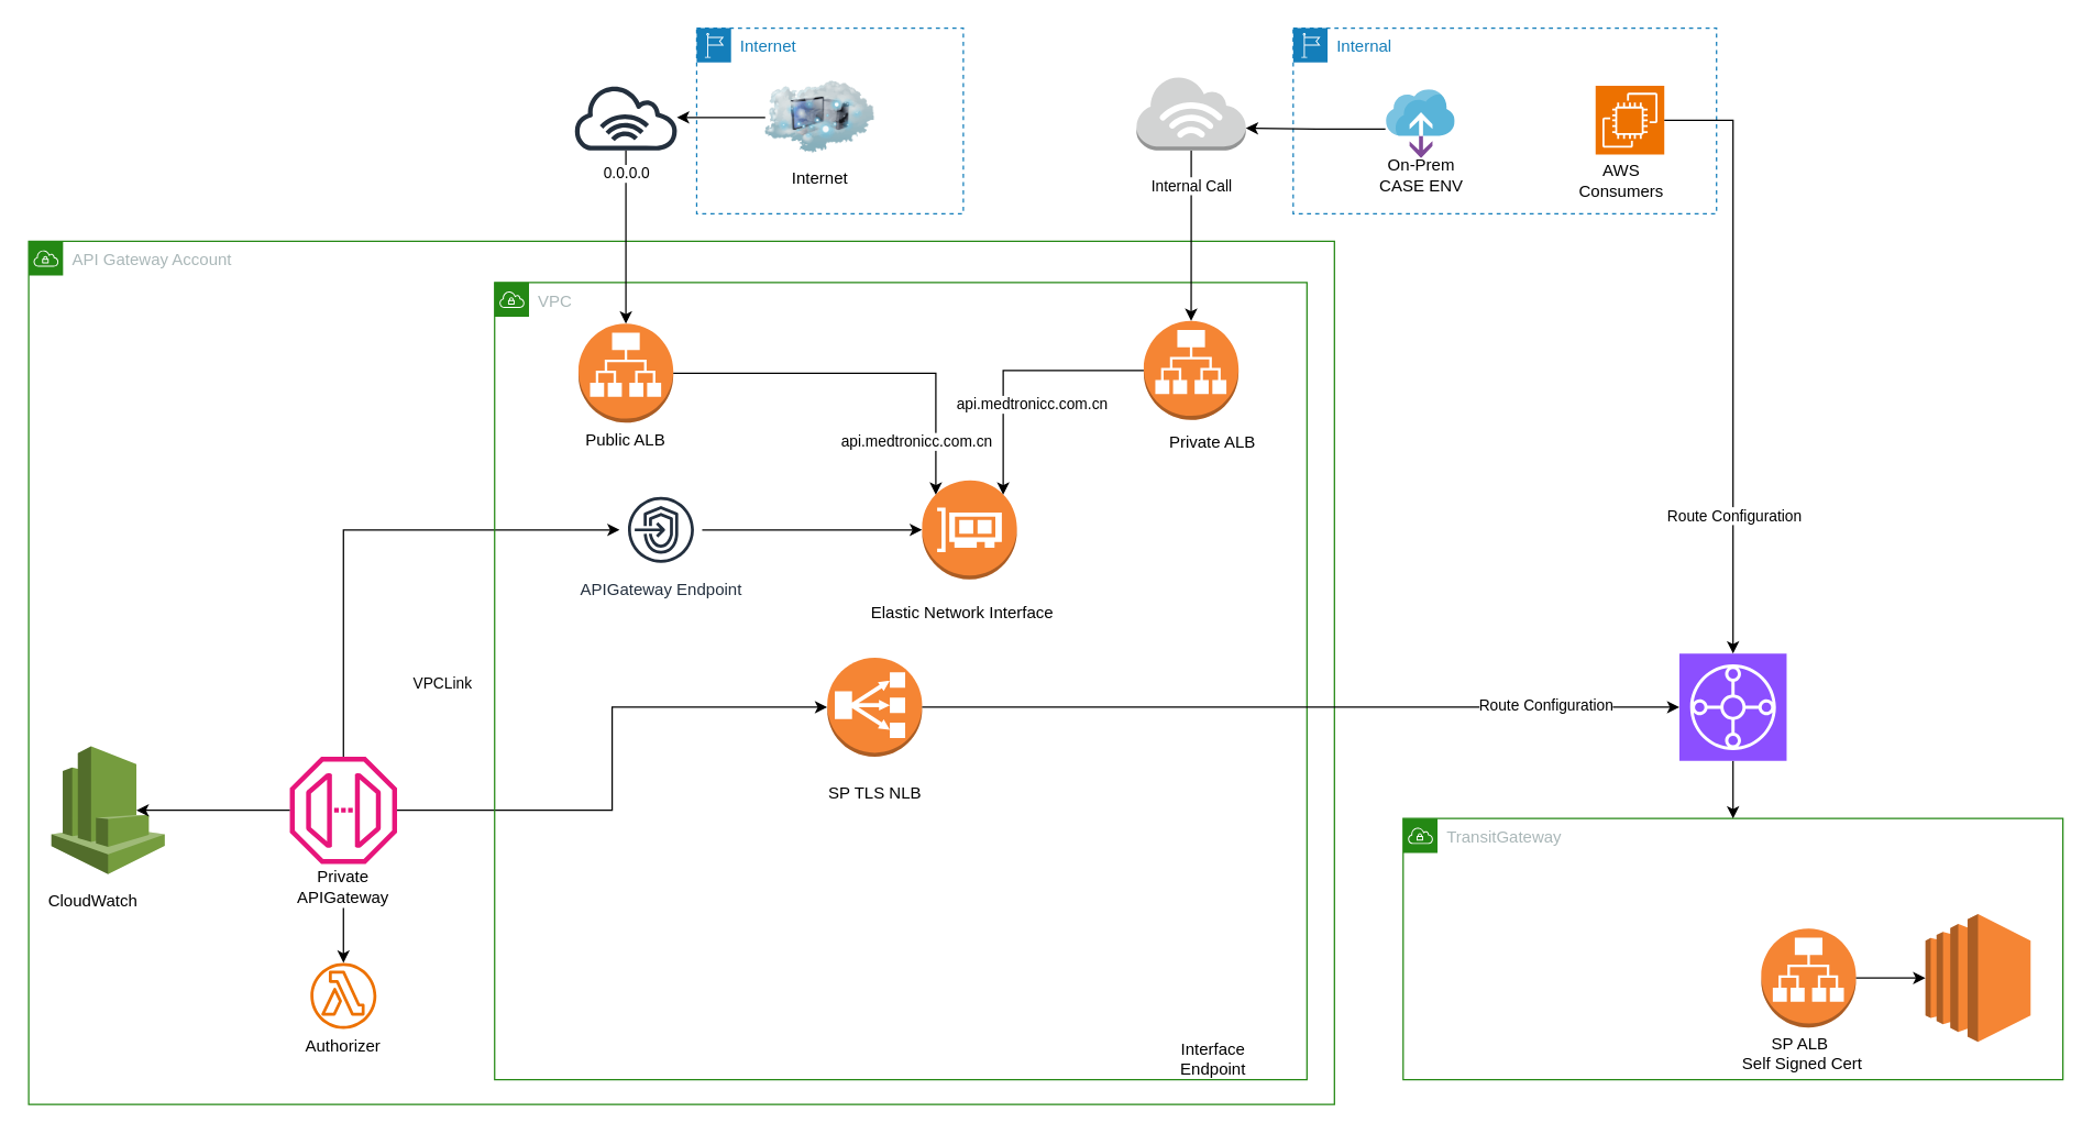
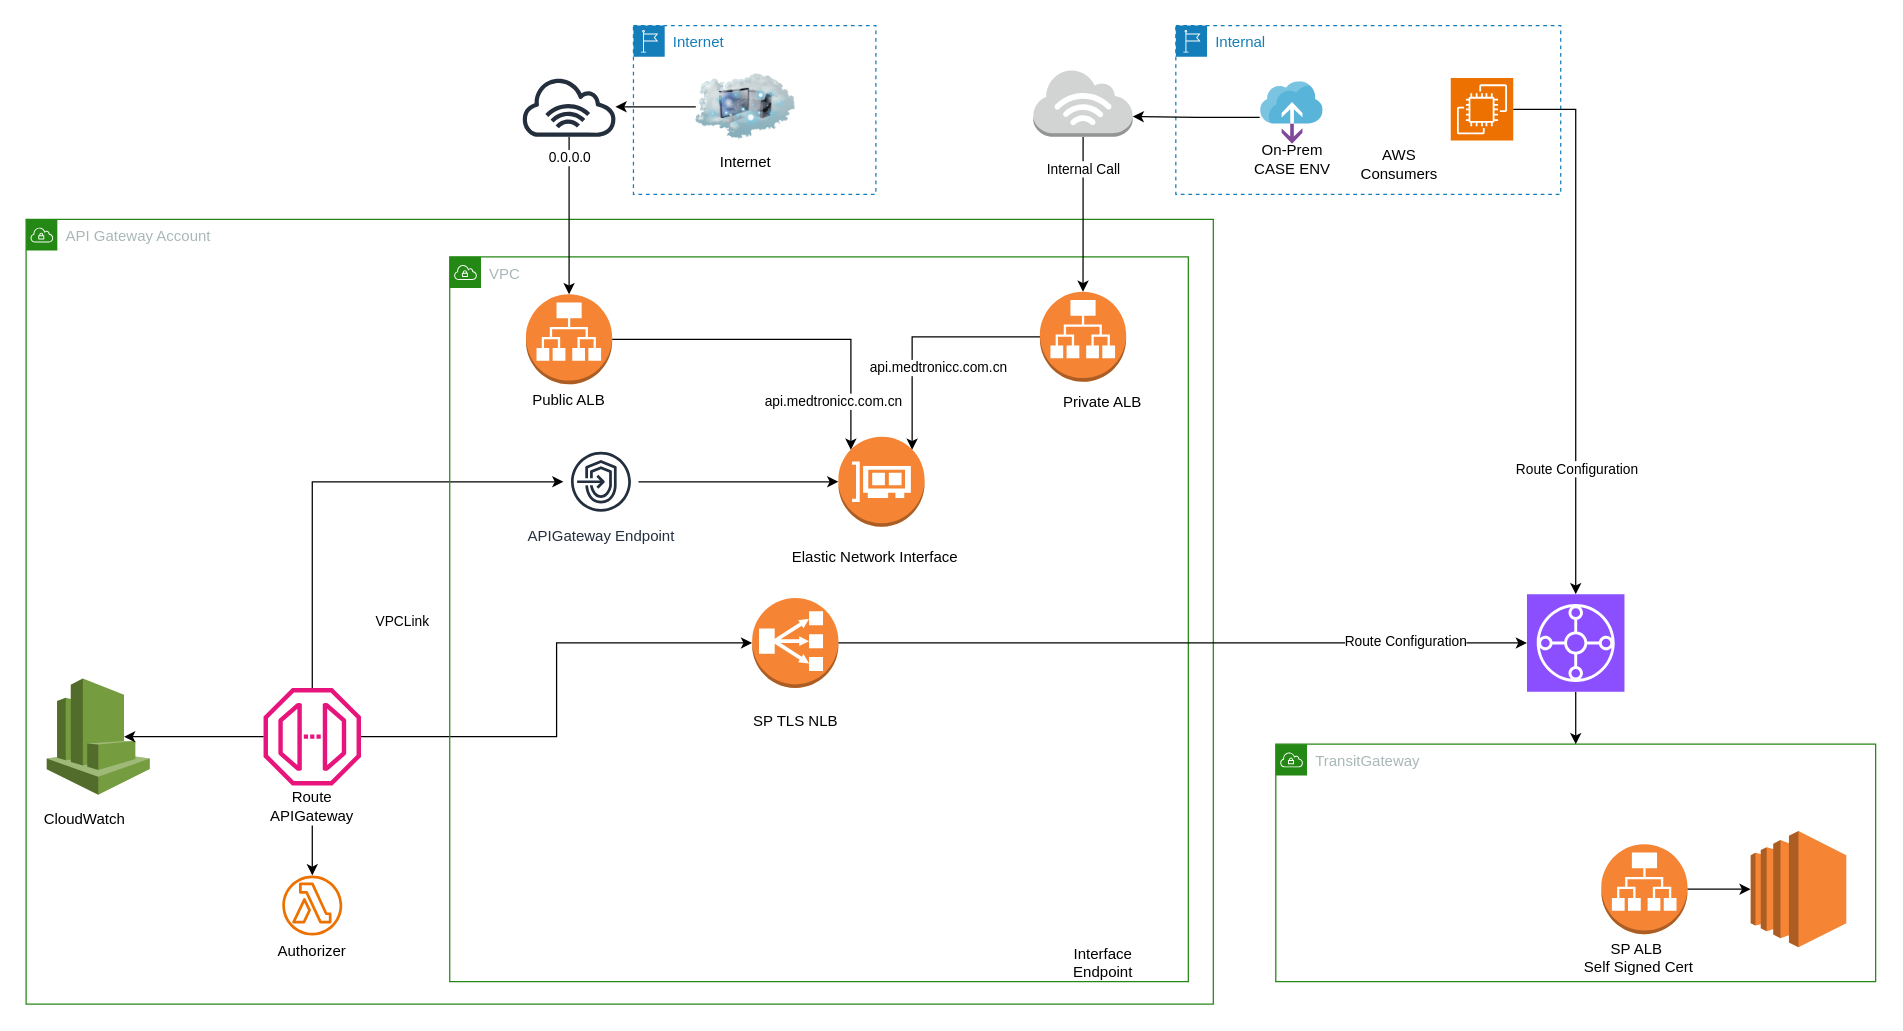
  <mxCell id="0" />
  <mxCell id="1" parent="0" />
  <mxCell id="2" value="API Gateway Account" style="points=[[0,0],[0.25,0],[0.5,0],[0.75,0],[1,0],[1,0.25],[1,0.5],[1,0.75],[1,1],[0.75,1],[0.5,1],[0.25,1],[0,1],[0,0.75],[0,0.5],[0,0.25]];outlineConnect=0;gradientColor=none;html=1;whiteSpace=wrap;fontSize=12;fontStyle=0;container=1;pointerEvents=0;collapsible=0;recursiveResize=0;shape=mxgraph.aws4.group;grIcon=mxgraph.aws4.group_vpc;strokeColor=#248814;fillColor=none;verticalAlign=top;align=left;spacingLeft=30;fontColor=#AAB7B8;dashed=0;" vertex="1" parent="1"><mxGeometry x="20" y="175" width="950" height="628" as="geometry" /></mxCell>
  <mxCell id="3" style="edgeStyle=orthogonalEdgeStyle;rounded=0;orthogonalLoop=1;jettySize=auto;html=1;" edge="1" parent="2" source="4" target="15"><mxGeometry relative="1" as="geometry"><Array as="points"><mxPoint x="229" y="210" /></Array></mxGeometry></mxCell>
  <mxCell id="4" value="" style="sketch=0;outlineConnect=0;fontColor=#232F3E;gradientColor=none;fillColor=#E7157B;strokeColor=none;dashed=0;verticalLabelPosition=bottom;verticalAlign=top;align=center;html=1;fontSize=12;fontStyle=0;aspect=fixed;pointerEvents=1;shape=mxgraph.aws4.endpoint;" vertex="1" parent="2"><mxGeometry x="190" y="375" width="78" height="78" as="geometry" /></mxCell>
  <mxCell id="5" style="edgeStyle=orthogonalEdgeStyle;rounded=0;orthogonalLoop=1;jettySize=auto;html=1;entryX=0;entryY=0.5;entryDx=0;entryDy=0;entryPerimeter=0;" edge="1" parent="2" source="4" target="28"><mxGeometry relative="1" as="geometry" /></mxCell>
  <mxCell id="6" value="VPCLink" style="edgeLabel;html=1;align=center;verticalAlign=middle;resizable=0;points=[];" vertex="1" connectable="0" parent="5"><mxGeometry x="-0.013" y="3" relative="1" as="geometry"><mxPoint x="-121" y="-58" as="offset" /></mxGeometry></mxCell>
- <mxCell id="7" value="Private APIGateway" style="text;html=1;strokeColor=none;fillColor=none;align=center;verticalAlign=middle;whiteSpace=wrap;rounded=0;" vertex="1" parent="2"><mxGeometry x="199" y="455" width="60" height="30" as="geometry" /></mxCell>
+ <mxCell id="7" value="Route APIGateway" style="text;html=1;strokeColor=none;fillColor=none;align=center;verticalAlign=middle;whiteSpace=wrap;rounded=0;" vertex="1" parent="2"><mxGeometry x="199" y="455" width="60" height="30" as="geometry" /></mxCell>
  <mxCell id="8" value="" style="outlineConnect=0;dashed=0;verticalLabelPosition=bottom;verticalAlign=top;align=center;html=1;shape=mxgraph.aws3.cloudwatch;fillColor=#759C3E;gradientColor=none;" vertex="1" parent="2"><mxGeometry x="16.5" y="367.5" width="82.5" height="93" as="geometry" /></mxCell>
  <mxCell id="9" style="edgeStyle=orthogonalEdgeStyle;rounded=0;orthogonalLoop=1;jettySize=auto;html=1;entryX=0.75;entryY=0.5;entryDx=0;entryDy=0;entryPerimeter=0;" edge="1" parent="2" source="4" target="8"><mxGeometry relative="1" as="geometry" /></mxCell>
  <mxCell id="10" value="CloudWatch" style="text;html=1;strokeColor=none;fillColor=none;align=center;verticalAlign=middle;whiteSpace=wrap;rounded=0;" vertex="1" parent="2"><mxGeometry x="16.5" y="465" width="60" height="30" as="geometry" /></mxCell>
  <mxCell id="11" value="" style="sketch=0;outlineConnect=0;fontColor=#232F3E;gradientColor=none;fillColor=#ED7100;strokeColor=none;dashed=0;verticalLabelPosition=bottom;verticalAlign=top;align=center;html=1;fontSize=12;fontStyle=0;aspect=fixed;pointerEvents=1;shape=mxgraph.aws4.lambda_function;" vertex="1" parent="2"><mxGeometry x="205" y="525" width="48" height="48" as="geometry" /></mxCell>
  <mxCell id="12" value="" style="edgeStyle=orthogonalEdgeStyle;rounded=0;orthogonalLoop=1;jettySize=auto;html=1;" edge="1" parent="2" source="7" target="11"><mxGeometry relative="1" as="geometry" /></mxCell>
  <mxCell id="13" value="Authorizer" style="text;html=1;strokeColor=none;fillColor=none;align=center;verticalAlign=middle;whiteSpace=wrap;rounded=0;" vertex="1" parent="2"><mxGeometry x="199" y="571" width="60" height="30" as="geometry" /></mxCell>
  <mxCell id="14" value="VPC" style="points=[[0,0],[0.25,0],[0.5,0],[0.75,0],[1,0],[1,0.25],[1,0.5],[1,0.75],[1,1],[0.75,1],[0.5,1],[0.25,1],[0,1],[0,0.75],[0,0.5],[0,0.25]];outlineConnect=0;gradientColor=none;html=1;whiteSpace=wrap;fontSize=12;fontStyle=0;container=1;pointerEvents=0;collapsible=0;recursiveResize=0;shape=mxgraph.aws4.group;grIcon=mxgraph.aws4.group_vpc;strokeColor=#248814;fillColor=none;verticalAlign=top;align=left;spacingLeft=30;fontColor=#AAB7B8;dashed=0;" vertex="1" parent="2"><mxGeometry x="339" y="30" width="591" height="580" as="geometry" /></mxCell>
  <mxCell id="15" value="APIGateway Endpoint" style="sketch=0;outlineConnect=0;fontColor=#232F3E;gradientColor=none;strokeColor=#232F3E;fillColor=#ffffff;dashed=0;verticalLabelPosition=bottom;verticalAlign=top;align=center;html=1;fontSize=12;fontStyle=0;aspect=fixed;shape=mxgraph.aws4.resourceIcon;resIcon=mxgraph.aws4.endpoints;" vertex="1" parent="14"><mxGeometry x="91" y="150" width="60" height="60" as="geometry" /></mxCell>
  <mxCell id="16" value="" style="outlineConnect=0;dashed=0;verticalLabelPosition=bottom;verticalAlign=top;align=center;html=1;shape=mxgraph.aws3.elastic_network_interface;fillColor=#F58534;gradientColor=none;" vertex="1" parent="14"><mxGeometry x="311" y="144" width="69" height="72" as="geometry" /></mxCell>
  <mxCell id="17" style="edgeStyle=orthogonalEdgeStyle;rounded=0;orthogonalLoop=1;jettySize=auto;html=1;entryX=0;entryY=0.5;entryDx=0;entryDy=0;entryPerimeter=0;" edge="1" parent="14" source="15" target="16"><mxGeometry relative="1" as="geometry" /></mxCell>
  <mxCell id="18" value="Elastic Network Interface" style="text;html=1;strokeColor=none;fillColor=none;align=center;verticalAlign=middle;whiteSpace=wrap;rounded=0;" vertex="1" parent="14"><mxGeometry x="271.88" y="226" width="137.25" height="30" as="geometry" /></mxCell>
  <mxCell id="19" value="" style="outlineConnect=0;dashed=0;verticalLabelPosition=bottom;verticalAlign=top;align=center;html=1;shape=mxgraph.aws3.application_load_balancer;fillColor=#F58534;gradientColor=none;" vertex="1" parent="14"><mxGeometry x="61" y="30" width="69" height="72" as="geometry" /></mxCell>
  <mxCell id="20" value="" style="outlineConnect=0;dashed=0;verticalLabelPosition=bottom;verticalAlign=top;align=center;html=1;shape=mxgraph.aws3.application_load_balancer;fillColor=#F58534;gradientColor=none;" vertex="1" parent="14"><mxGeometry x="472.25" y="28" width="69" height="72" as="geometry" /></mxCell>
  <mxCell id="21" value="Private ALB" style="text;html=1;strokeColor=none;fillColor=none;align=center;verticalAlign=middle;whiteSpace=wrap;rounded=0;" vertex="1" parent="14"><mxGeometry x="453.75" y="102" width="137.25" height="30" as="geometry" /></mxCell>
  <mxCell id="22" value="Public ALB" style="text;html=1;strokeColor=none;fillColor=none;align=center;verticalAlign=middle;whiteSpace=wrap;rounded=0;" vertex="1" parent="14"><mxGeometry x="26.88" y="100" width="137.25" height="30" as="geometry" /></mxCell>
  <mxCell id="23" style="edgeStyle=orthogonalEdgeStyle;rounded=0;orthogonalLoop=1;jettySize=auto;html=1;entryX=0.145;entryY=0.145;entryDx=0;entryDy=0;entryPerimeter=0;" edge="1" parent="14" source="19" target="16"><mxGeometry relative="1" as="geometry" /></mxCell>
  <mxCell id="24" value="api.medtronicc.com.cn" style="edgeLabel;html=1;align=center;verticalAlign=middle;resizable=0;points=[];" vertex="1" connectable="0" parent="23"><mxGeometry x="-0.492" y="1" relative="1" as="geometry"><mxPoint x="105" y="50" as="offset" /></mxGeometry></mxCell>
  <mxCell id="25" style="edgeStyle=orthogonalEdgeStyle;rounded=0;orthogonalLoop=1;jettySize=auto;html=1;exitX=0;exitY=0.5;exitDx=0;exitDy=0;exitPerimeter=0;entryX=0.855;entryY=0.145;entryDx=0;entryDy=0;entryPerimeter=0;" edge="1" parent="14" source="20" target="16"><mxGeometry relative="1" as="geometry" /></mxCell>
  <mxCell id="26" value="api.medtronicc.com.cn" style="edgeLabel;html=1;align=center;verticalAlign=middle;resizable=0;points=[];" vertex="1" connectable="0" parent="25"><mxGeometry x="-0.15" y="1" relative="1" as="geometry"><mxPoint y="23" as="offset" /></mxGeometry></mxCell>
  <mxCell id="27" value="Interface Endpoint" style="text;html=1;strokeColor=none;fillColor=none;align=center;verticalAlign=middle;whiteSpace=wrap;rounded=0;" vertex="1" parent="14"><mxGeometry x="479.63" y="550" width="85.5" height="30" as="geometry" /></mxCell>
  <mxCell id="28" value="" style="outlineConnect=0;dashed=0;verticalLabelPosition=bottom;verticalAlign=top;align=center;html=1;shape=mxgraph.aws3.classic_load_balancer;fillColor=#F58534;gradientColor=none;" vertex="1" parent="14"><mxGeometry x="242" y="273" width="69" height="72" as="geometry" /></mxCell>
  <mxCell id="29" value="SP TLS NLB" style="text;html=1;strokeColor=none;fillColor=none;align=center;verticalAlign=middle;whiteSpace=wrap;rounded=0;" vertex="1" parent="14"><mxGeometry x="233.75" y="357" width="85.5" height="30" as="geometry" /></mxCell>
  <mxCell id="30" value="TransitGateway" style="points=[[0,0],[0.25,0],[0.5,0],[0.75,0],[1,0],[1,0.25],[1,0.5],[1,0.75],[1,1],[0.75,1],[0.5,1],[0.25,1],[0,1],[0,0.75],[0,0.5],[0,0.25]];outlineConnect=0;gradientColor=none;html=1;whiteSpace=wrap;fontSize=12;fontStyle=0;container=1;pointerEvents=0;collapsible=0;recursiveResize=0;shape=mxgraph.aws4.group;grIcon=mxgraph.aws4.group_vpc;strokeColor=#248814;fillColor=none;verticalAlign=top;align=left;spacingLeft=30;fontColor=#AAB7B8;dashed=0;" vertex="1" parent="1"><mxGeometry x="1020" y="595" width="480" height="190" as="geometry" /></mxCell>
  <mxCell id="31" value="" style="outlineConnect=0;dashed=0;verticalLabelPosition=bottom;verticalAlign=top;align=center;html=1;shape=mxgraph.aws3.ec2;fillColor=#F58534;gradientColor=none;" vertex="1" parent="30"><mxGeometry x="380" y="69.5" width="76.5" height="93" as="geometry" /></mxCell>
  <mxCell id="32" value="" style="outlineConnect=0;dashed=0;verticalLabelPosition=bottom;verticalAlign=top;align=center;html=1;shape=mxgraph.aws3.application_load_balancer;fillColor=#F58534;gradientColor=none;" vertex="1" parent="30"><mxGeometry x="260.5" y="80" width="69" height="72" as="geometry" /></mxCell>
  <mxCell id="33" style="edgeStyle=orthogonalEdgeStyle;rounded=0;orthogonalLoop=1;jettySize=auto;html=1;exitX=1;exitY=0.5;exitDx=0;exitDy=0;exitPerimeter=0;entryX=0;entryY=0.5;entryDx=0;entryDy=0;entryPerimeter=0;" edge="1" parent="30" source="32" target="31"><mxGeometry relative="1" as="geometry" /></mxCell>
  <mxCell id="34" value="SP ALB&lt;br&gt;&amp;nbsp;Self Signed Cert" style="text;html=1;strokeColor=none;fillColor=none;align=center;verticalAlign=middle;whiteSpace=wrap;rounded=0;" vertex="1" parent="30"><mxGeometry x="219" y="156" width="140" height="30" as="geometry" /></mxCell>
  <mxCell id="35" style="edgeStyle=orthogonalEdgeStyle;rounded=0;orthogonalLoop=1;jettySize=auto;html=1;entryX=0.5;entryY=0;entryDx=0;entryDy=0;entryPerimeter=0;" edge="1" parent="1" source="41" target="19"><mxGeometry relative="1" as="geometry"><mxPoint x="290" y="160" as="sourcePoint" /></mxGeometry></mxCell>
  <mxCell id="36" value="0.0.0.0" style="edgeLabel;html=1;align=center;verticalAlign=middle;resizable=0;points=[];" vertex="1" connectable="0" parent="35"><mxGeometry x="0.26" y="3" relative="1" as="geometry"><mxPoint x="-3" y="-63" as="offset" /></mxGeometry></mxCell>
  <mxCell id="37" value="Internet" style="points=[[0,0],[0.25,0],[0.5,0],[0.75,0],[1,0],[1,0.25],[1,0.5],[1,0.75],[1,1],[0.75,1],[0.5,1],[0.25,1],[0,1],[0,0.75],[0,0.5],[0,0.25]];outlineConnect=0;gradientColor=none;html=1;whiteSpace=wrap;fontSize=12;fontStyle=0;container=1;pointerEvents=0;collapsible=0;recursiveResize=0;shape=mxgraph.aws4.group;grIcon=mxgraph.aws4.group_region;strokeColor=#147EBA;fillColor=none;verticalAlign=top;align=left;spacingLeft=30;fontColor=#147EBA;dashed=1;" vertex="1" parent="1"><mxGeometry x="506" y="20" width="194" height="135" as="geometry" /></mxCell>
  <mxCell id="38" value="" style="image;html=1;image=img/lib/clip_art/networking/Cloud_Computer_128x128.png" vertex="1" parent="37"><mxGeometry x="49.88" y="25" width="80" height="80" as="geometry" /></mxCell>
  <mxCell id="39" value="Internet" style="text;html=1;strokeColor=none;fillColor=none;align=center;verticalAlign=middle;whiteSpace=wrap;rounded=0;" vertex="1" parent="37"><mxGeometry x="59.88" y="95" width="60" height="30" as="geometry" /></mxCell>
  <mxCell id="40" value="" style="edgeStyle=orthogonalEdgeStyle;rounded=0;orthogonalLoop=1;jettySize=auto;html=1;" edge="1" parent="1" source="38" target="41"><mxGeometry relative="1" as="geometry"><mxPoint x="556" y="85" as="sourcePoint" /><mxPoint x="455" y="235" as="targetPoint" /></mxGeometry></mxCell>
  <mxCell id="41" value="" style="sketch=0;outlineConnect=0;fontColor=#232F3E;gradientColor=none;fillColor=#232F3D;strokeColor=none;dashed=0;verticalLabelPosition=bottom;verticalAlign=top;align=center;html=1;fontSize=12;fontStyle=0;aspect=fixed;pointerEvents=1;shape=mxgraph.aws4.internet_alt1;" vertex="1" parent="1"><mxGeometry x="415.5" y="61" width="78" height="48" as="geometry" /></mxCell>
  <mxCell id="42" value="Internal" style="points=[[0,0],[0.25,0],[0.5,0],[0.75,0],[1,0],[1,0.25],[1,0.5],[1,0.75],[1,1],[0.75,1],[0.5,1],[0.25,1],[0,1],[0,0.75],[0,0.5],[0,0.25]];outlineConnect=0;gradientColor=none;html=1;whiteSpace=wrap;fontSize=12;fontStyle=0;container=1;pointerEvents=0;collapsible=0;recursiveResize=0;shape=mxgraph.aws4.group;grIcon=mxgraph.aws4.group_region;strokeColor=#147EBA;fillColor=none;verticalAlign=top;align=left;spacingLeft=30;fontColor=#147EBA;dashed=1;" vertex="1" parent="1"><mxGeometry x="940" y="20" width="308" height="135" as="geometry" /></mxCell>
  <mxCell id="43" value="On-Prem CASE ENV" style="text;html=1;strokeColor=none;fillColor=none;align=center;verticalAlign=middle;whiteSpace=wrap;rounded=0;" vertex="1" parent="42"><mxGeometry x="54.5" y="92" width="77" height="30" as="geometry" /></mxCell>
  <mxCell id="44" value="" style="image;sketch=0;aspect=fixed;html=1;points=[];align=center;fontSize=12;image=img/lib/mscae/On_Premises_Data_Gateways.svg;" vertex="1" parent="42"><mxGeometry x="68" y="45" width="50" height="50" as="geometry" /></mxCell>
  <mxCell id="45" value="" style="sketch=0;points=[[0,0,0],[0.25,0,0],[0.5,0,0],[0.75,0,0],[1,0,0],[0,1,0],[0.25,1,0],[0.5,1,0],[0.75,1,0],[1,1,0],[0,0.25,0],[0,0.5,0],[0,0.75,0],[1,0.25,0],[1,0.5,0],[1,0.75,0]];outlineConnect=0;fontColor=#232F3E;fillColor=#ED7100;strokeColor=#ffffff;dashed=0;verticalLabelPosition=bottom;verticalAlign=top;align=center;html=1;fontSize=12;fontStyle=0;aspect=fixed;shape=mxgraph.aws4.resourceIcon;resIcon=mxgraph.aws4.ec2;" vertex="1" parent="42"><mxGeometry x="220" y="42" width="50" height="50" as="geometry" /></mxCell>
- <mxCell id="46" value="AWS Consumers" style="text;html=1;strokeColor=none;fillColor=none;align=center;verticalAlign=middle;whiteSpace=wrap;rounded=0;" vertex="1" parent="42"><mxGeometry x="209" y="96" width="60" height="30" as="geometry" /></mxCell>
+ <mxCell id="46" value="AWS Consumers" style="text;html=1;strokeColor=none;fillColor=none;align=center;verticalAlign=middle;whiteSpace=wrap;rounded=0;" vertex="1" parent="42"><mxGeometry x="149" y="96" width="60" height="30" as="geometry" /></mxCell>
  <mxCell id="47" value="Internal Call" style="edgeStyle=orthogonalEdgeStyle;rounded=0;orthogonalLoop=1;jettySize=auto;html=1;entryX=0.5;entryY=0;entryDx=0;entryDy=0;entryPerimeter=0;" edge="1" parent="1" source="48" target="20"><mxGeometry x="-0.581" relative="1" as="geometry"><mxPoint as="offset" /></mxGeometry></mxCell>
  <mxCell id="48" value="" style="outlineConnect=0;dashed=0;verticalLabelPosition=bottom;verticalAlign=top;align=center;html=1;shape=mxgraph.aws3.internet_3;fillColor=#D2D3D3;gradientColor=none;" vertex="1" parent="1"><mxGeometry x="826" y="55" width="79.5" height="54" as="geometry" /></mxCell>
  <mxCell id="49" style="edgeStyle=orthogonalEdgeStyle;rounded=0;orthogonalLoop=1;jettySize=auto;html=1;exitX=-0.018;exitY=0.57;exitDx=0;exitDy=0;entryX=1;entryY=0.7;entryDx=0;entryDy=0;entryPerimeter=0;exitPerimeter=0;" edge="1" parent="1" source="44" target="48"><mxGeometry relative="1" as="geometry"><mxPoint x="989.88" y="92.5" as="sourcePoint" /></mxGeometry></mxCell>
  <mxCell id="50" style="edgeStyle=orthogonalEdgeStyle;rounded=0;orthogonalLoop=1;jettySize=auto;html=1;exitX=0.5;exitY=1;exitDx=0;exitDy=0;exitPerimeter=0;" edge="1" parent="1" source="51" target="30"><mxGeometry relative="1" as="geometry" /></mxCell>
  <mxCell id="51" value="" style="sketch=0;points=[[0,0,0],[0.25,0,0],[0.5,0,0],[0.75,0,0],[1,0,0],[0,1,0],[0.25,1,0],[0.5,1,0],[0.75,1,0],[1,1,0],[0,0.25,0],[0,0.5,0],[0,0.75,0],[1,0.25,0],[1,0.5,0],[1,0.75,0]];outlineConnect=0;fontColor=#232F3E;fillColor=#8C4FFF;strokeColor=#ffffff;dashed=0;verticalLabelPosition=bottom;verticalAlign=top;align=center;html=1;fontSize=12;fontStyle=0;aspect=fixed;shape=mxgraph.aws4.resourceIcon;resIcon=mxgraph.aws4.transit_gateway;" vertex="1" parent="1"><mxGeometry x="1221" y="475" width="78" height="78" as="geometry" /></mxCell>
  <mxCell id="52" style="edgeStyle=orthogonalEdgeStyle;rounded=0;orthogonalLoop=1;jettySize=auto;html=1;exitX=1;exitY=0.5;exitDx=0;exitDy=0;exitPerimeter=0;entryX=0;entryY=0.5;entryDx=0;entryDy=0;entryPerimeter=0;" edge="1" parent="1" source="28" target="51"><mxGeometry relative="1" as="geometry"><mxPoint x="840" y="711" as="targetPoint" /></mxGeometry></mxCell>
  <mxCell id="53" value="Route Configuration" style="edgeLabel;html=1;align=center;verticalAlign=middle;resizable=0;points=[];" vertex="1" connectable="0" parent="52"><mxGeometry x="0.643" y="2" relative="1" as="geometry"><mxPoint as="offset" /></mxGeometry></mxCell>
  <mxCell id="54" style="edgeStyle=orthogonalEdgeStyle;rounded=0;orthogonalLoop=1;jettySize=auto;html=1;" edge="1" parent="1" source="45" target="51"><mxGeometry relative="1" as="geometry" /></mxCell>
  <mxCell id="55" value="Route Configuration" style="edgeLabel;html=1;align=center;verticalAlign=middle;resizable=0;points=[];" vertex="1" connectable="0" parent="54"><mxGeometry x="0.541" relative="1" as="geometry"><mxPoint as="offset" /></mxGeometry></mxCell>
